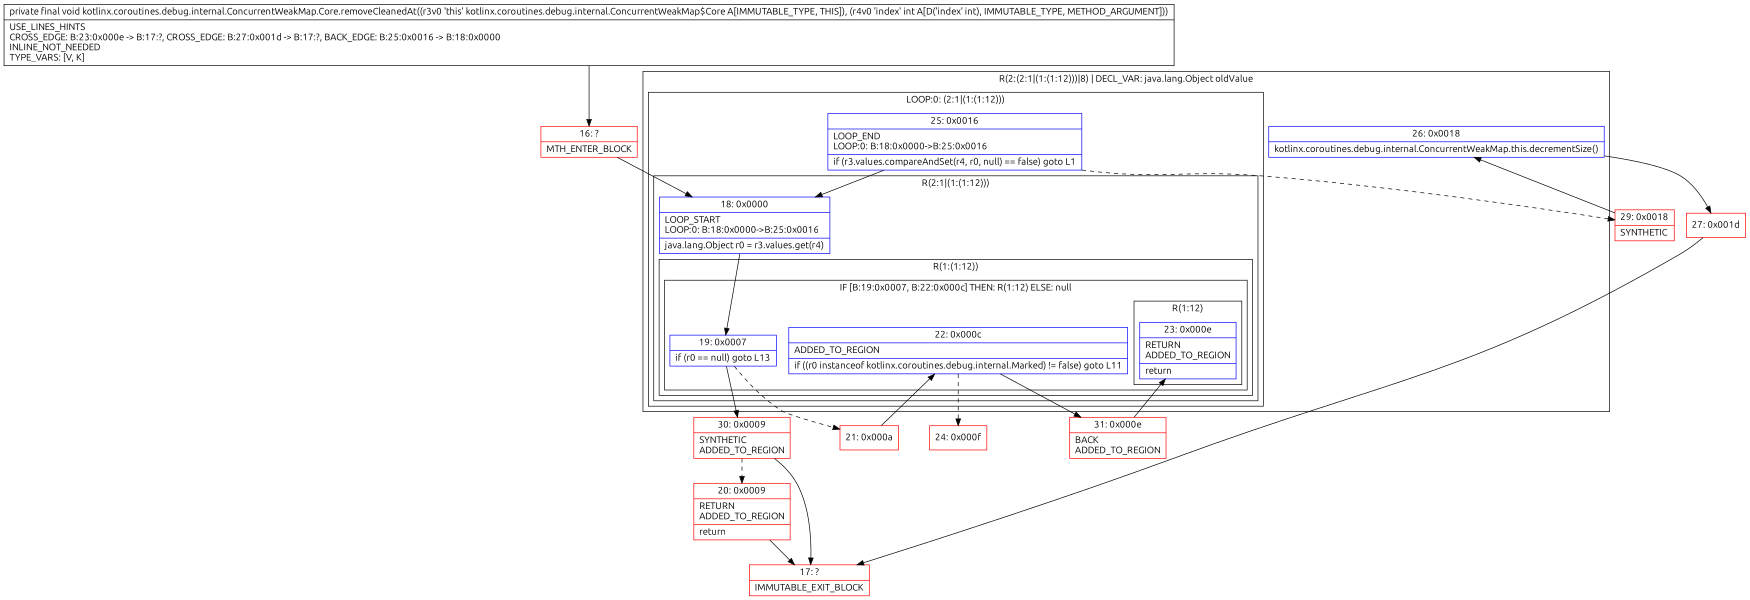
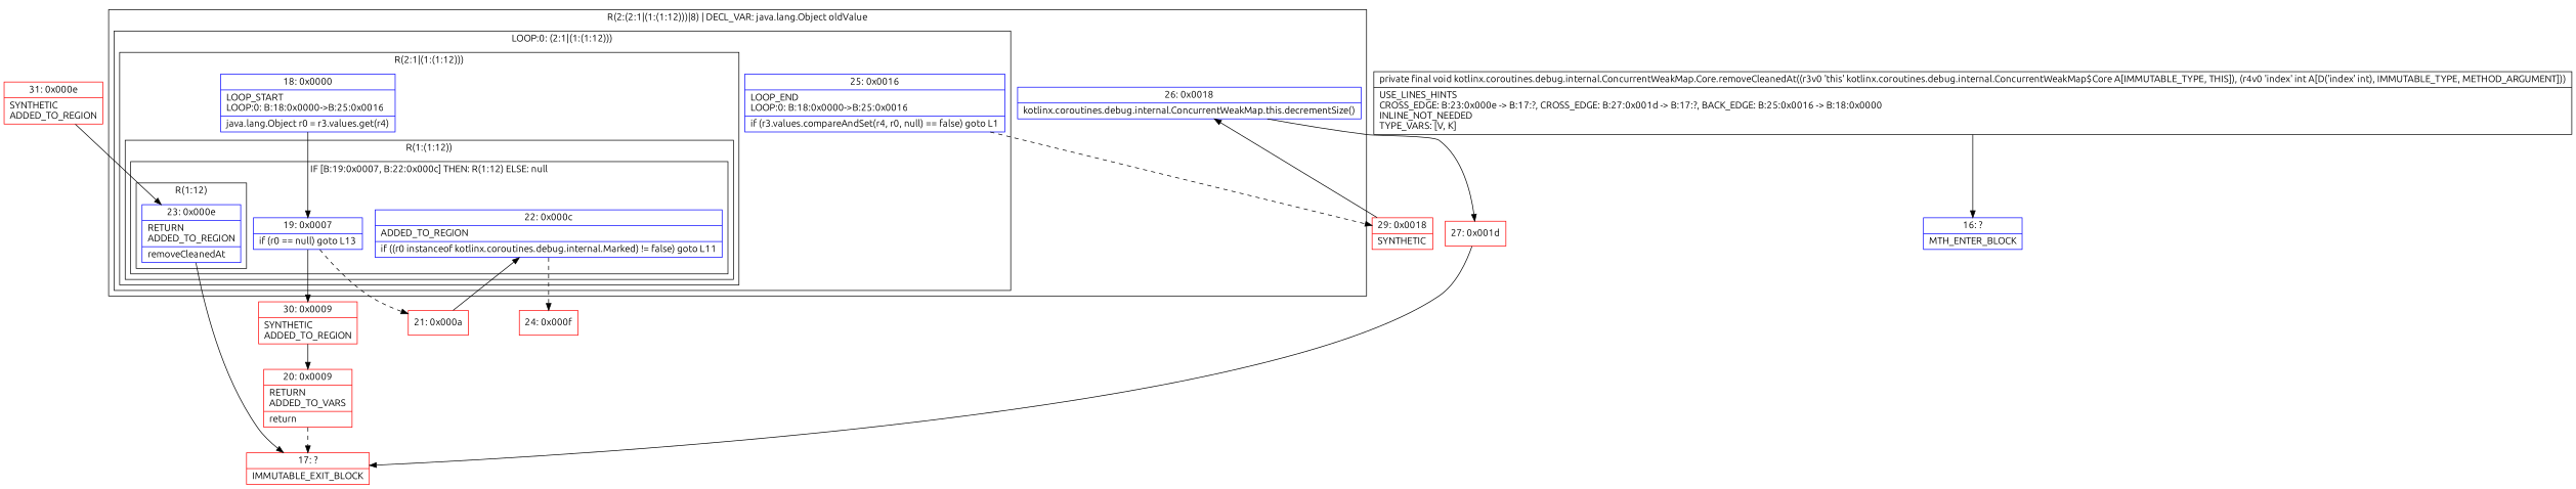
  digraph {
    fontname=Ubuntu
    node [color=red fontname=Ubuntu shape=record]
    edge [fontname=Ubuntu]
-   n1 [color=blue label="{23\:\ 0x000e|RETURN\lADDED_TO_REGION\l|return\l}"]
+   n1 [color=blue label="{23\:\ 0x000e|RETURN\lADDED_TO_REGION\l|removeCleanedAt\l}"]
    n2 [color=blue label="{19\:\ 0x0007|if (r0 == null) goto L13\l}"]
    n3 [color=blue label="{22\:\ 0x000c|ADDED_TO_REGION\l|if ((r0 instanceof kotlinx.coroutines.debug.internal.Marked) != false) goto L11\l}"]
    n4 [color=blue label="{18\:\ 0x0000|LOOP_START\lLOOP:0: B:18:0x0000\-\>B:25:0x0016\l|java.lang.Object r0 = r3.values.get(r4)\l}"]
    n5 [color=blue label="{25\:\ 0x0016|LOOP_END\lLOOP:0: B:18:0x0000\-\>B:25:0x0016\l|if (r3.values.compareAndSet(r4, r0, null) == false) goto L1\l}"]
    n6 [color=blue label="{26\:\ 0x0018|kotlinx.coroutines.debug.internal.ConcurrentWeakMap.this.decrementSize()\l}"]
    n7 [label="{17\:\ ?|IMMUTABLE_EXIT_BLOCK\l}"]
    n8 [label="{21\:\ 0x000a}"]
    n9 [label="{30\:\ 0x0009|SYNTHETIC\lADDED_TO_REGION\l}"]
    n10 [label="{24\:\ 0x000f}"]
-   n11 [label="{31\:\ 0x000e|BACK\lADDED_TO_REGION\l}"]
+   n11 [label="{31\:\ 0x000e|SYNTHETIC\lADDED_TO_REGION\l}"]
    n12 [label="{29\:\ 0x0018|SYNTHETIC\l}"]
    n13 [label="{27\:\ 0x001d}"]
-   n14 [label="{20\:\ 0x0009|RETURN\lADDED_TO_REGION\l|return\l}"]
-   n15 [label="{16\:\ ?|MTH_ENTER_BLOCK\l}"]
+   n14 [label="{20\:\ 0x0009|RETURN\lADDED_TO_VARS\l|return\l}"]
+   n15 [color=blue label="{16\:\ ?|MTH_ENTER_BLOCK\l}"]
    n16 [label="{private final void kotlinx.coroutines.debug.internal.ConcurrentWeakMap.Core.removeCleanedAt((r3v0 'this' kotlinx.coroutines.debug.internal.ConcurrentWeakMap$Core A[IMMUTABLE_TYPE, THIS]), (r4v0 'index' int A[D('index' int), IMMUTABLE_TYPE, METHOD_ARGUMENT]))  | USE_LINES_HINTS\lCROSS_EDGE: B:23:0x000e \-\> B:17:?, CROSS_EDGE: B:27:0x001d \-\> B:17:?, BACK_EDGE: B:25:0x0016 \-\> B:18:0x0000\lINLINE_NOT_NEEDED\lTYPE_VARS: [V, K]\l}" color=""]
    subgraph cluster_1 {
      label="R(2:(2:1|(1:(1:12)))|8) | DECL_VAR: java.lang.Object oldValue\l"
      n6
      subgraph cluster_2 {
        label="LOOP:0: (2:1|(1:(1:12)))"
        n5
        subgraph cluster_3 {
          label="R(2:1|(1:(1:12)))"
          n4
          subgraph cluster_4 {
            label="R(1:(1:12))"
            subgraph cluster_5 {
              label="IF [B:19:0x0007, B:22:0x000c] THEN: R(1:12) ELSE: null"
              n2
              n3
              subgraph cluster_6 {
                label="R(1:12)"
                n1
              }
            }
          }
        }
      }
    }
-   n9 -> n7
+   n1 -> n7
    n2 -> n8 [style=dashed]
    n2 -> n9
    n3 -> n10 [style=dashed]
-   n3 -> n11
    n4 -> n2
-   n5 -> n4
    n5 -> n12 [style=dashed]
    n6 -> n13
    n8 -> n3
-   n9 -> n14 [style=dashed]
+   n9 -> n14
    n11 -> n1
    n12 -> n6
    n13 -> n7
-   n14 -> n7
-   n15 -> n4
+   n14 -> n7 [style=dashed]
    n16 -> n15
  }
